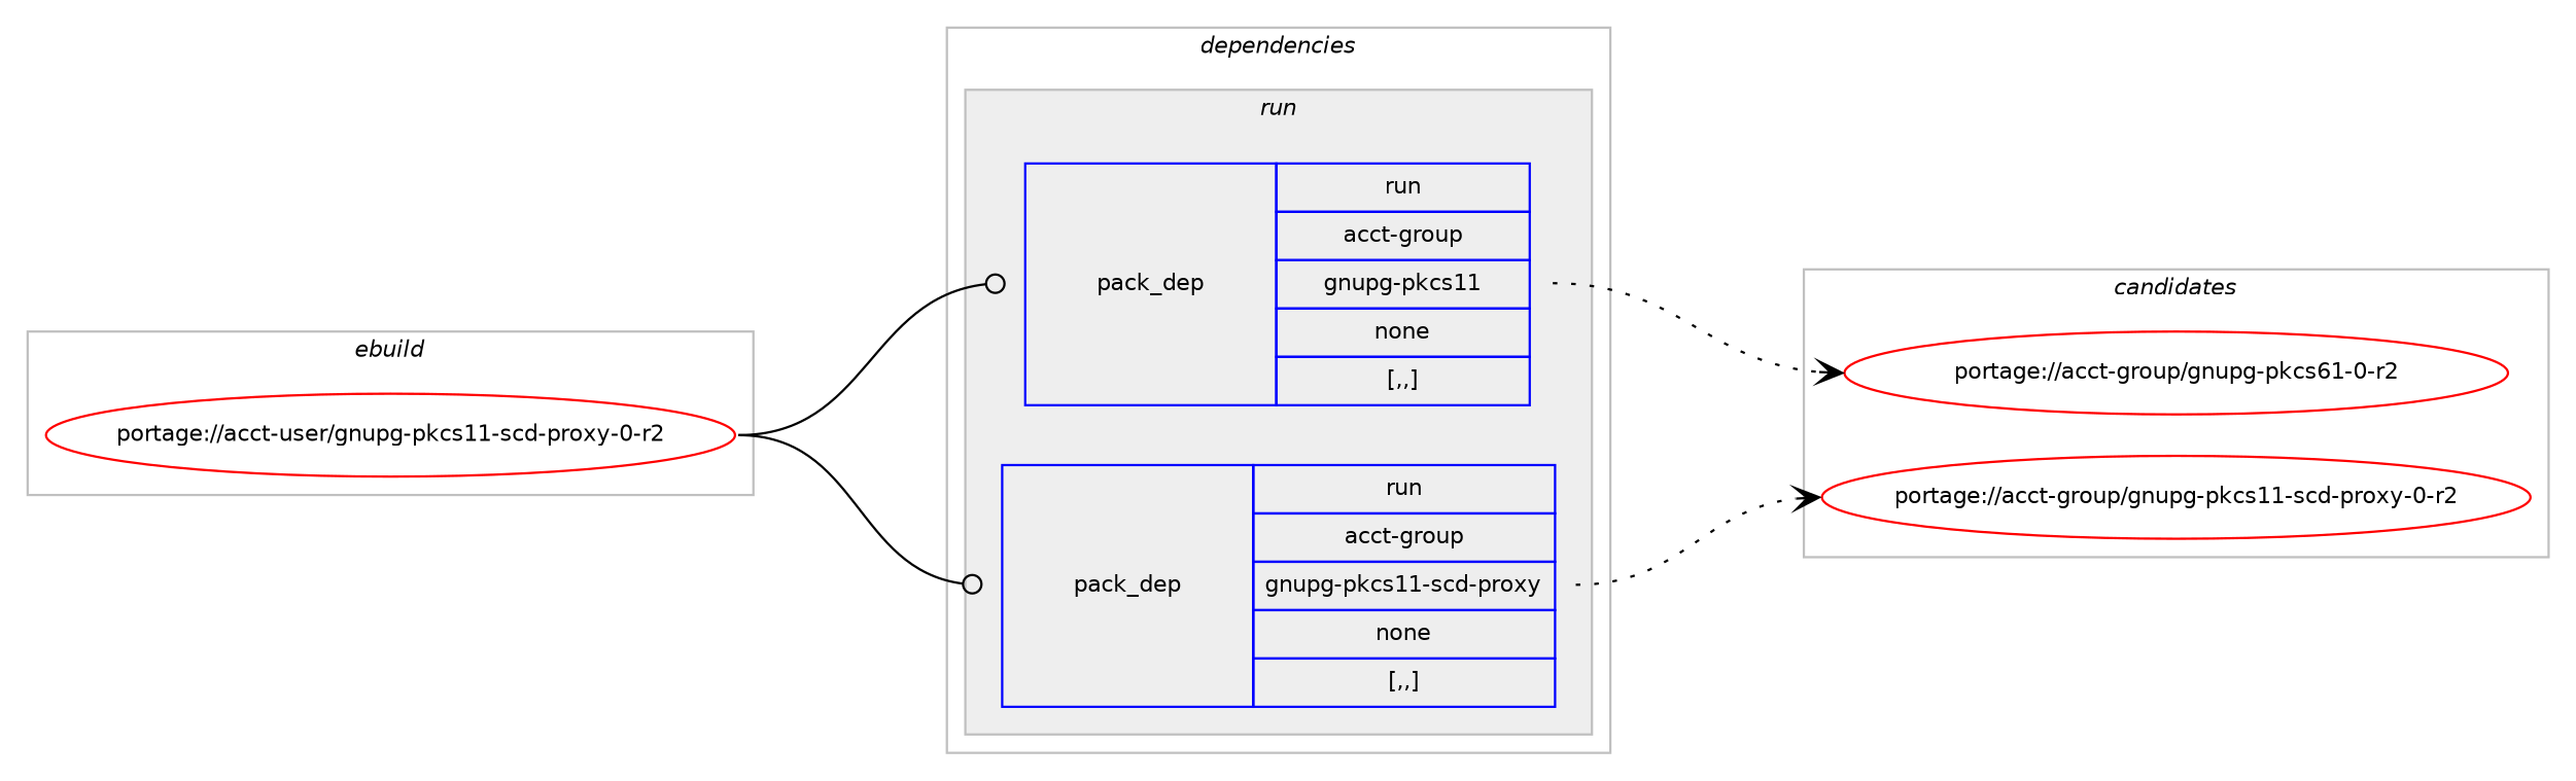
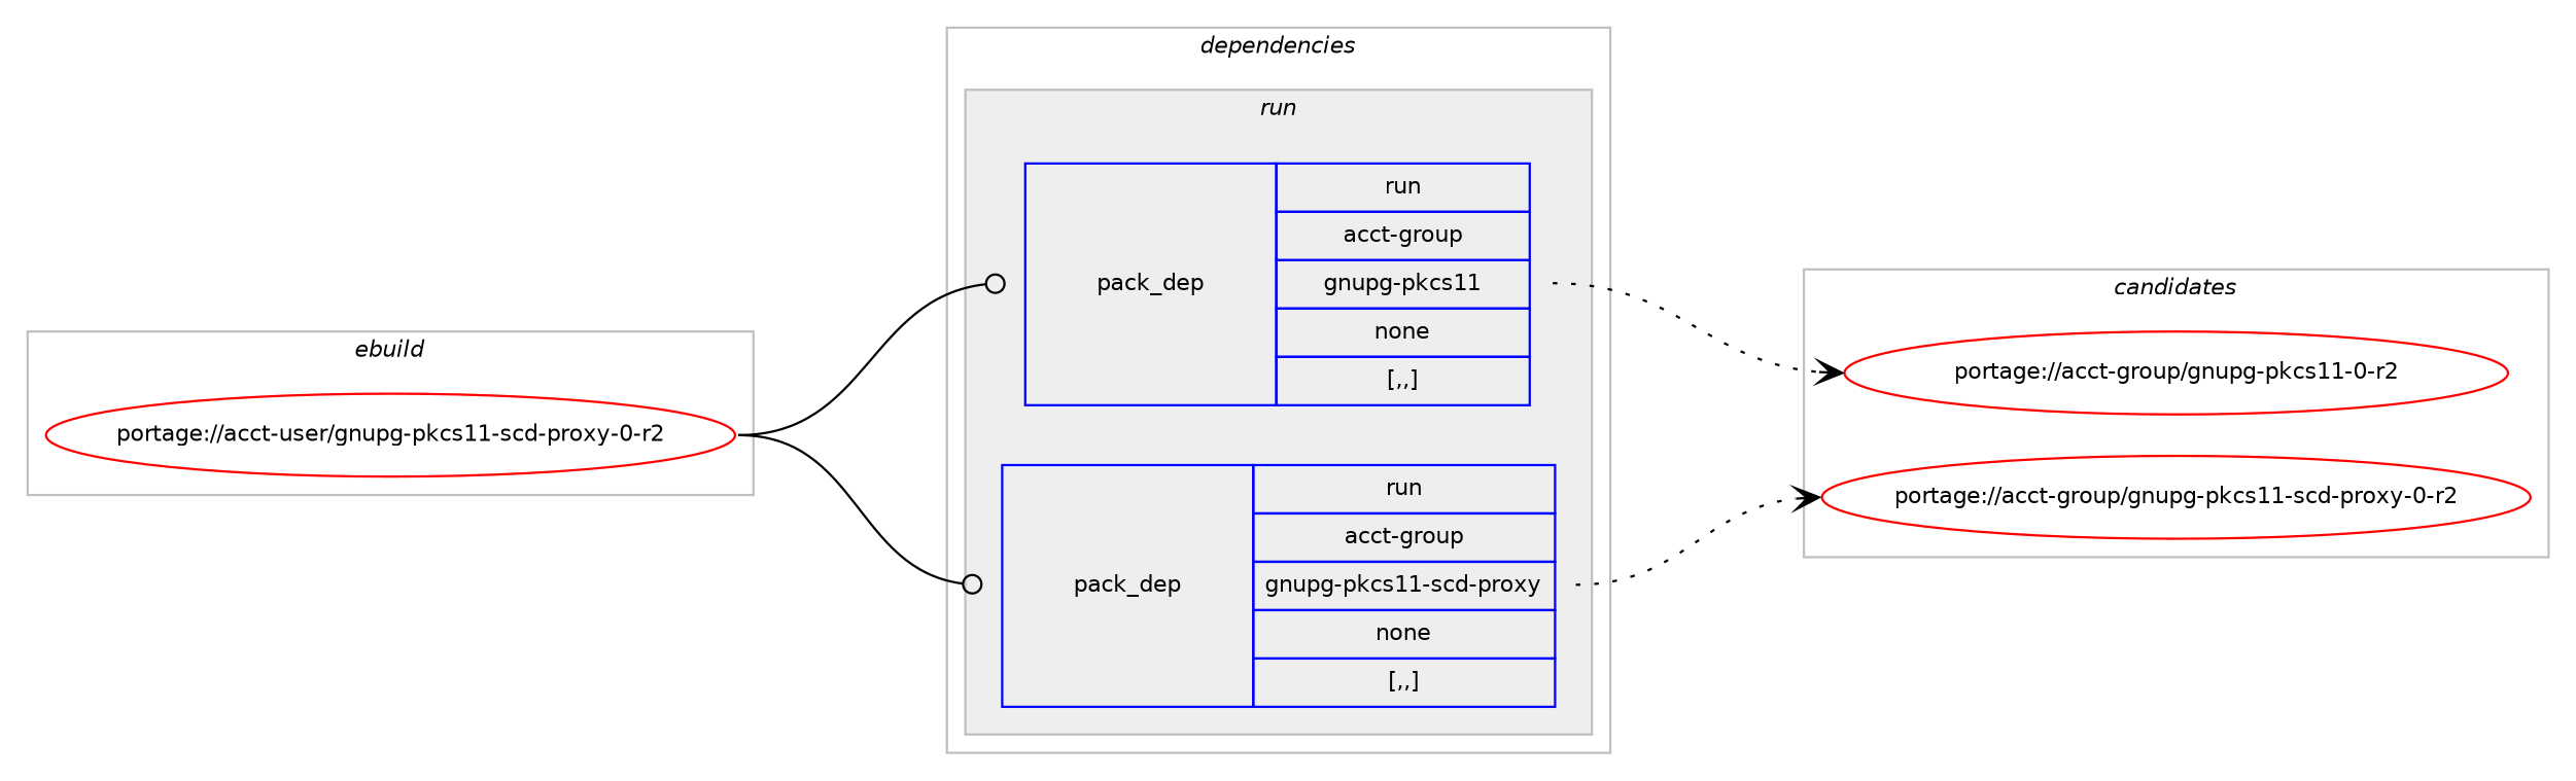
  digraph {
    compound=true
    concentrate=true
    fontname=Helvetica
    fontsize=10
    newrank=true
    rankdir=LR
    ranksep=1.5
    node [color=red fontname=Helvetica fontsize=10]
    edge [arrowhead=odot headport=w style=solid tailport=e weight=20]
    n1 [label="portage://acct-user/gnupg-pkcs11-scd-proxy-0-r2" width=4]
    n2 [color=blue label=<<TABLE BORDER="0" CELLBORDER="1" CELLSPACING="0" CELLPADDING="4" WIDTH="220"><TR><TD ROWSPAN="6" CELLPADDING="30">pack_dep</TD></TR><TR><TD WIDTH="110">run</TD></TR><TR><TD>acct-group</TD></TR><TR><TD>gnupg-pkcs11</TD></TR><TR><TD>none</TD></TR><TR><TD>[,,]</TD></TR></TABLE>> shape=none]
    n3 [color=blue label=<<TABLE BORDER="0" CELLBORDER="1" CELLSPACING="0" CELLPADDING="4" WIDTH="220"><TR><TD ROWSPAN="6" CELLPADDING="30">pack_dep</TD></TR><TR><TD WIDTH="110">run</TD></TR><TR><TD>acct-group</TD></TR><TR><TD>gnupg-pkcs11-scd-proxy</TD></TR><TR><TD>none</TD></TR><TR><TD>[,,]</TD></TR></TABLE>> shape=none]
-   n4 [label="portage://acct-group/gnupg-pkcs61-0-r2" width=4]
+   n4 [label="portage://acct-group/gnupg-pkcs11-0-r2" width=4]
    n5 [label="portage://acct-group/gnupg-pkcs11-scd-proxy-0-r2" width=4]
    subgraph cluster_1 {
      color=gray
      label=<<i>ebuild</i>>
      rank=same
      n1
    }
    subgraph cluster_2 {
      color=gray
      label=<<i>dependencies</i>>
      subgraph cluster_3 {
        color=gray
        fillcolor="#eeeeee"
        label=<<i>compile</i>>
        style=filled
      }
      subgraph cluster_4 {
        color=gray
        fillcolor="#eeeeee"
        label=<<i>compile and run</i>>
        style=filled
      }
      subgraph cluster_5 {
        color=gray
        fillcolor="#eeeeee"
        label=<<i>run</i>>
        style=filled
        subgraph sub_6 {
          color=gray
          fillcolor="#eeeeee"
          label=<<i>run</i>>
          style=filled
          n2
        }
        subgraph sub_7 {
          color=gray
          fillcolor="#eeeeee"
          label=<<i>run</i>>
          style=filled
          n3
        }
      }
    }
    subgraph cluster_8 {
      color=gray
      label=<<i>candidates</i>>
      rank=same
      subgraph sub_9 {
        color=black
        label=<<i>candidates</i>>
        nodesep=1
        rank=same
        n4
      }
      subgraph sub_10 {
        color=black
        label=<<i>candidates</i>>
        nodesep=1
        rank=same
        n5
      }
    }
    n1 -> n2
    n1 -> n3
    n2 -> n4 [arrowhead=vee style=dotted weight=100]
    n3 -> n5 [arrowhead=vee style=dotted weight=100]
  }
